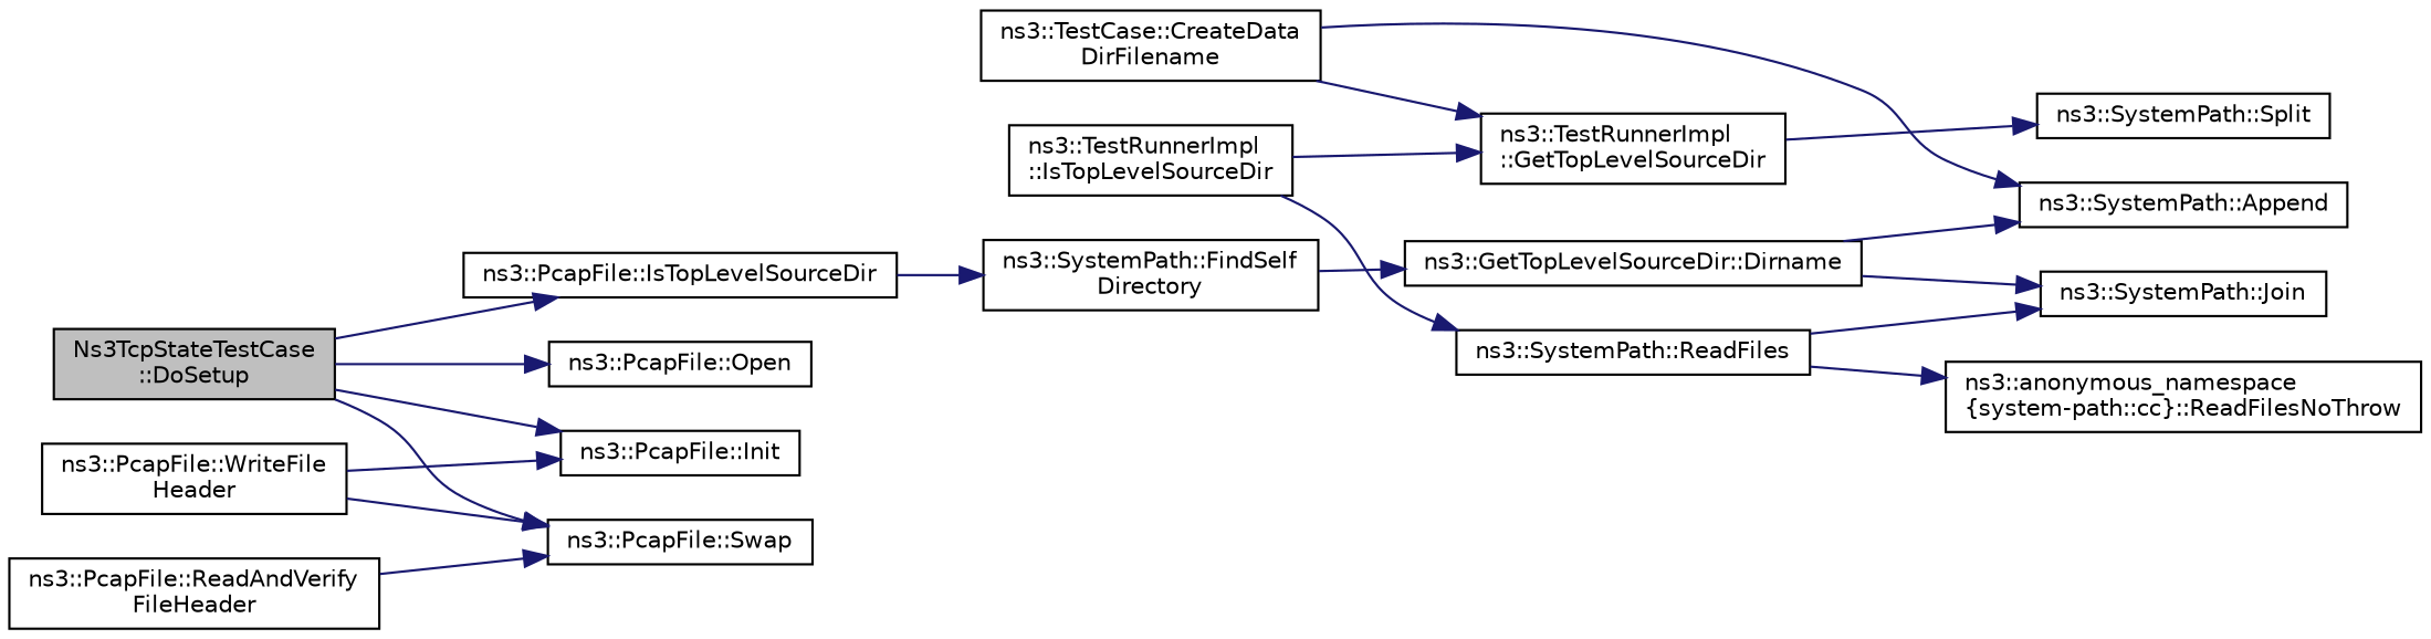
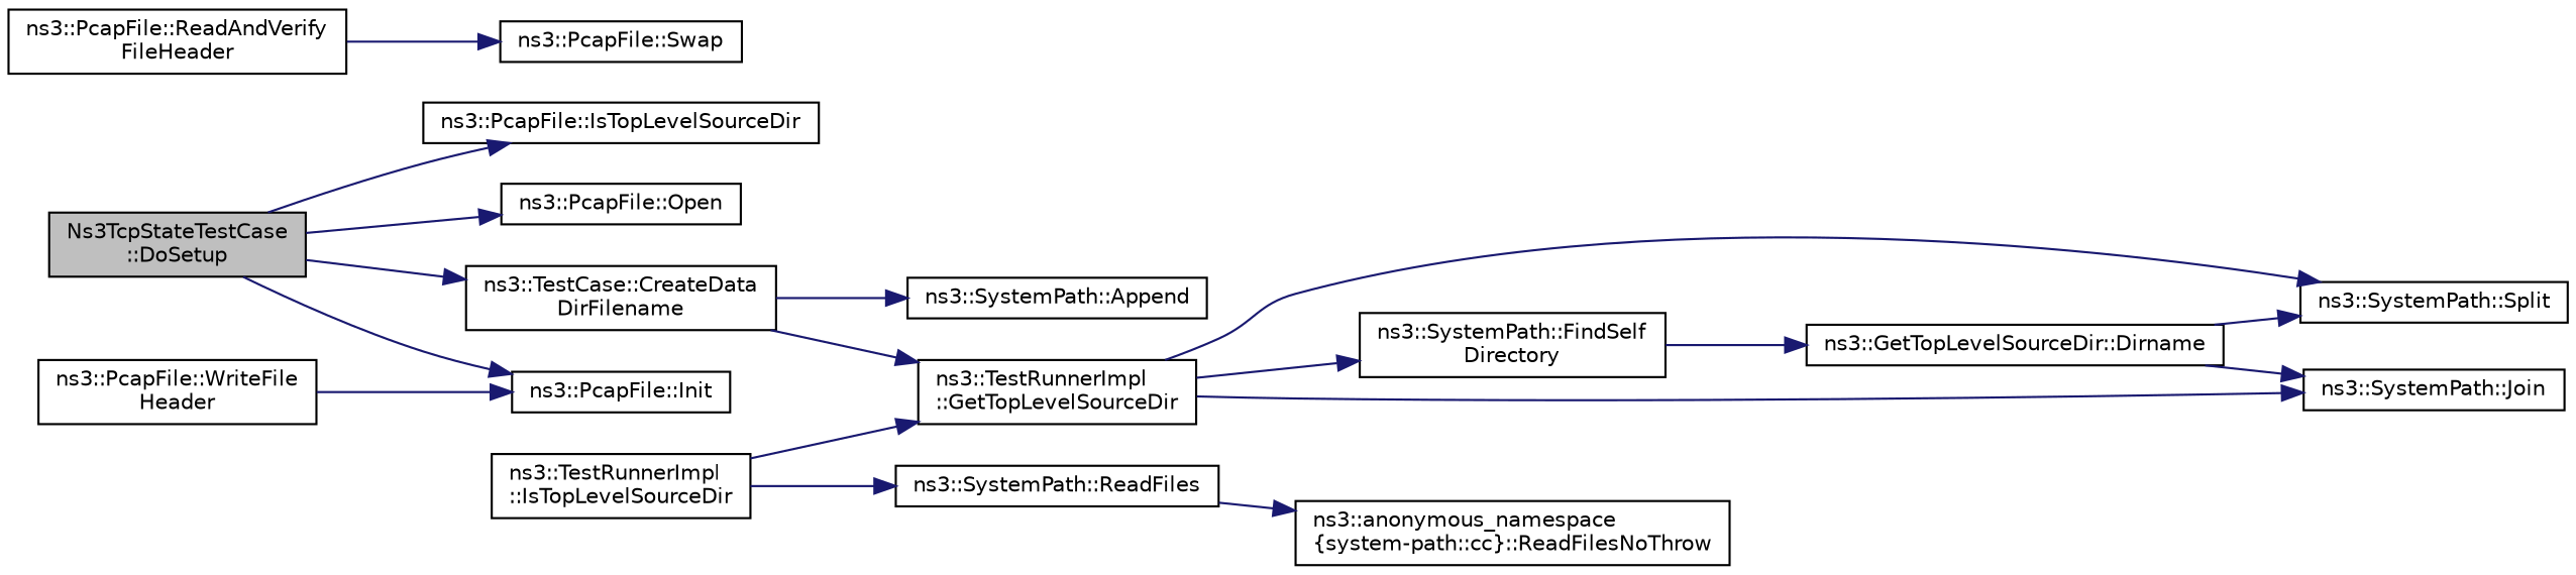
  digraph {
    rankdir=LR
    node [color=black fillcolor=white fontname=Helvetica fontsize=10 shape=record style=filled]
    edge [color=midnightblue fontname=Helvetica fontsize=10 labelfontname=Helvetica labelfontsize=10 style=solid]
    n1 [fillcolor=grey75 fontcolor=black height=0.2 label="Ns3TcpStateTestCase\l::DoSetup" width=0.4]
    n2 [height=0.2 label="ns3::TestCase::CreateData\lDirFilename" width=0.4]
    n3 [height=0.2 label="ns3::PcapFile::IsTopLevelSourceDir" width=0.4]
    n4 [height=0.2 label="ns3::PcapFile::Init" width=0.4]
    n5 [height=0.2 label="ns3::PcapFile::Open" width=0.4]
    n6 [height=0.2 label="ns3::SystemPath::Append" width=0.4]
    n7 [height=0.2 label="ns3::TestRunnerImpl\l::GetTopLevelSourceDir" width=0.4]
    n8 [height=0.2 label="ns3::SystemPath::FindSelf\lDirectory" width=0.4]
    n9 [height=0.2 label="ns3::SystemPath::Join" width=0.4]
    n10 [height=0.2 label="ns3::SystemPath::Split" width=0.4]
    n11 [height=0.2 label="ns3::GetTopLevelSourceDir::Dirname" width=0.4]
    n12 [height=0.2 label="ns3::TestRunnerImpl\l::IsTopLevelSourceDir" width=0.4]
    n13 [height=0.2 label="ns3::SystemPath::ReadFiles" width=0.4]
    n14 [height=0.2 label="ns3::anonymous_namespace\l\{system-path::cc\}::ReadFilesNoThrow" width=0.4]
    n15 [height=0.2 label="ns3::PcapFile::WriteFile\lHeader" width=0.4]
    n16 [height=0.2 label="ns3::PcapFile::Swap" width=0.4]
    n17 [height=0.2 label="ns3::PcapFile::ReadAndVerify\lFileHeader" width=0.4]
-   n1 -> n16
+   n1 -> n2
    n1 -> n3
    n1 -> n4
    n1 -> n5
    n2 -> n6
    n2 -> n7
-   n3 -> n8
-   n13 -> n9
+   n7 -> n8
+   n7 -> n9
    n7 -> n10
    n8 -> n11
    n11 -> n9
-   n11 -> n6
+   n11 -> n10
    n12 -> n7
    n12 -> n13
    n13 -> n14
    n15 -> n4
-   n15 -> n16
    n17 -> n16
  }
